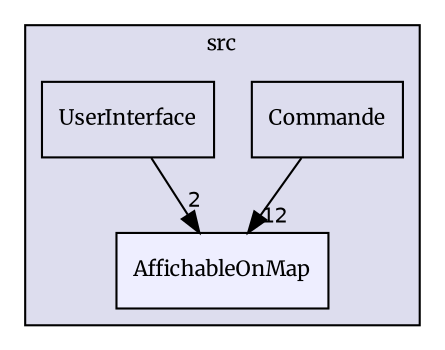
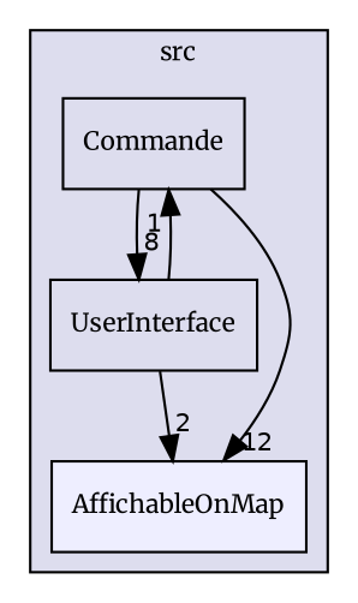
  digraph {
    compound=true
    fontname=Merriweather
    node [fontname=Merriweather fontsize=10 shape=box]
    edge [fontname=Merriweather labeldistance=1.5 labelfontname=Helvetica labelfontsize=10]
    n1 [label=Commande]
    n2 [label=UserInterface]
    n3 [fillcolor="#eeeeff" label=AffichableOnMap pencolor=black style=filled]
    subgraph cluster_1 {
      bgcolor="#ddddee"
      fontsize=10
      label=src
      pencolor=black
      n1
      n2
      n3
    }
+   n1 -> n2 [headlabel=8]
    n1 -> n3 [headlabel=12]
+   n2 -> n1 [headlabel=1]
    n2 -> n3 [headlabel=2]
  }
